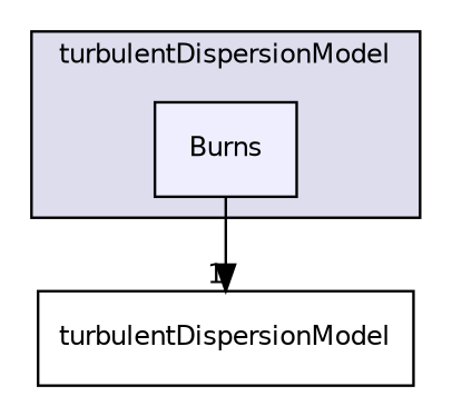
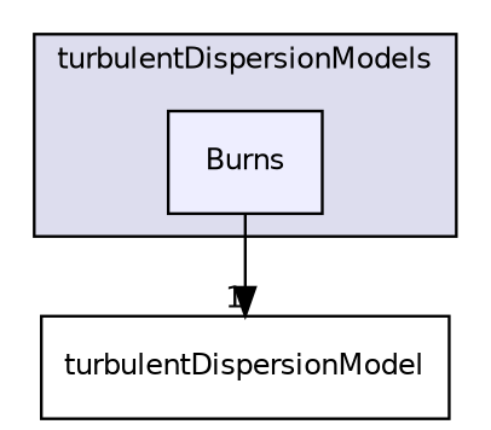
  digraph {
    compound=true
    node [fontname=Helvetica fontsize=10 shape=box]
    n1 [fillcolor="#eeeeff" label=Burns pencolor=black style=filled]
    n2 [label=turbulentDispersionModel]
    subgraph cluster_1 {
      bgcolor="#ddddee"
      fontname=Helvetica
      fontsize=10
-     label=turbulentDispersionModel
+     label=turbulentDispersionModels
      pencolor=black
      n1
    }
    n1 -> n2 [headlabel=1 labeldistance=1.5 labelfontname=Helvetica labelfontsize=10]
  }
